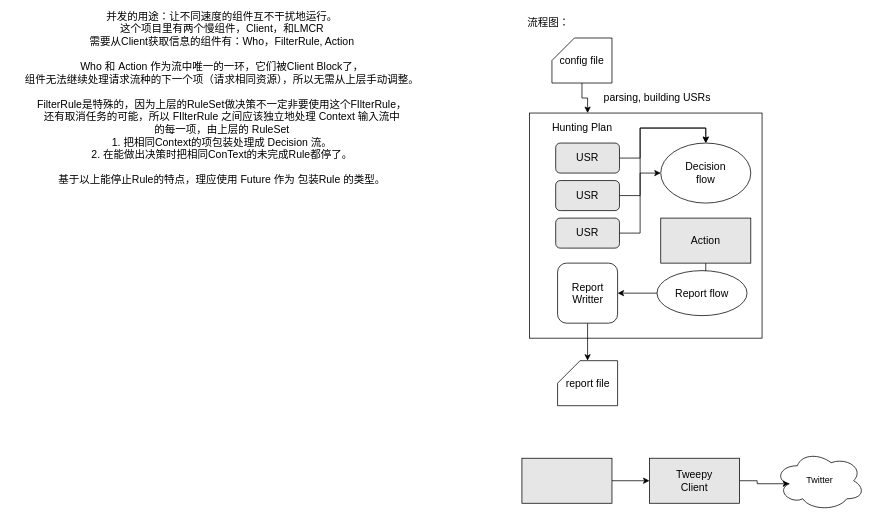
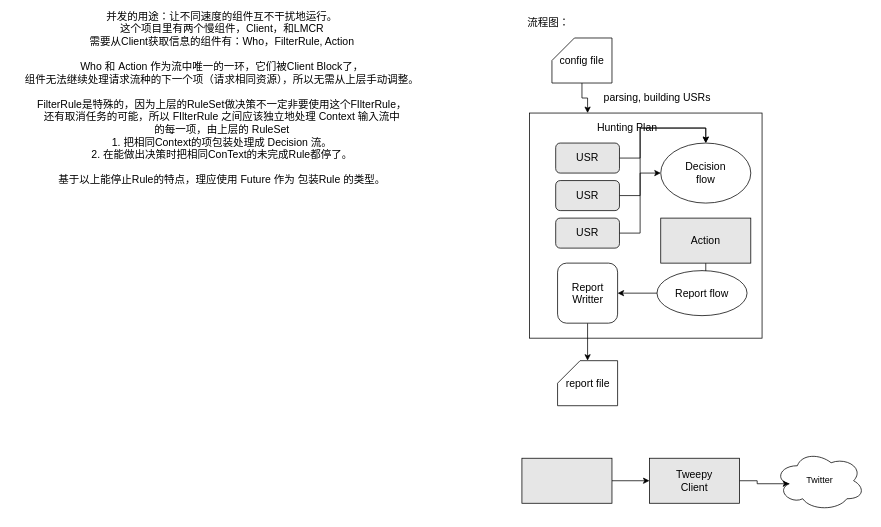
  <mxCell id="0" />
  <mxCell id="1" parent="0" />
  <mxCell id="2" value="&lt;font style=&quot;font-size: 14px&quot;&gt;并发的用途：让不同速度的组件互不干扰地运行。&lt;br&gt;这个项目里有两个慢组件，Client，和LMCR&lt;br&gt;需要从Client获取信息的组件有：Who，FilterRule, Action&lt;br&gt;&lt;br&gt;Who 和 Action 作为流中唯一的一环，它们被Client Block了，&lt;br&gt;组件无法继续处理请求流种的下一个项（请求相同资源），所以无需从上层手动调整。&lt;br&gt;&lt;br&gt;FilterRule是特殊的，因为上层的RuleSet做决策不一定非要使用这个FIlterRule，&lt;br&gt;还有取消任务的可能，所以 FIlterRule 之间应该独立地处理 Context 输入流中&lt;br&gt;的每一项，由上层的 RuleSet &lt;br&gt;1. 把相同Context的项包装处理成 Decision 流。&lt;br&gt;2. 在能做出决策时把相同ConText的未完成Rule都停了。&lt;br&gt;&lt;br&gt;基于以上能停止Rule的特点，理应使用 Future 作为 包装Rule 的类型。&lt;br&gt;&lt;/font&gt;" style="text;html=1;align=center;verticalAlign=middle;resizable=0;points=[];autosize=1;strokeColor=none;fillColor=none;" parent="1" vertex="1"><mxGeometry x="20" y="20" width="550" height="220" as="geometry" /></mxCell>
  <mxCell id="3" value="" style="rounded=0;whiteSpace=wrap;html=1;fontSize=14;" parent="1" vertex="1"><mxGeometry x="705" y="150" width="310" height="300" as="geometry" /></mxCell>
  <mxCell id="4" value="流程图：" style="text;html=1;align=center;verticalAlign=middle;resizable=0;points=[];autosize=1;strokeColor=none;fillColor=none;fontSize=14;" parent="1" vertex="1"><mxGeometry x="695" y="20" width="70" height="20" as="geometry" /></mxCell>
  <mxCell id="5" style="edgeStyle=orthogonalEdgeStyle;rounded=0;orthogonalLoop=1;jettySize=auto;html=1;entryX=0.25;entryY=0;entryDx=0;entryDy=0;fontSize=14;" parent="1" source="6" target="3" edge="1"><mxGeometry relative="1" as="geometry" /></mxCell>
  <mxCell id="6" value="config file" style="shape=card;whiteSpace=wrap;html=1;fontSize=14;" parent="1" vertex="1"><mxGeometry x="735" y="50" width="80" height="60" as="geometry" /></mxCell>
  <mxCell id="7" value="parsing, building USRs" style="text;html=1;align=center;verticalAlign=middle;resizable=0;points=[];autosize=1;strokeColor=none;fillColor=none;fontSize=14;" parent="1" vertex="1"><mxGeometry x="795" y="120" width="160" height="20" as="geometry" /></mxCell>
- <mxCell id="8" value="&lt;span&gt;Hunting Plan&lt;/span&gt;" style="text;html=1;align=center;verticalAlign=middle;resizable=0;points=[];autosize=1;strokeColor=none;fillColor=none;fontSize=14;" parent="1" vertex="1"><mxGeometry x="725" y="160" width="100" height="20" as="geometry" /></mxCell>
+ <mxCell id="8" value="&lt;span&gt;Hunting Plan&lt;/span&gt;" style="text;html=1;align=center;verticalAlign=middle;resizable=0;points=[];autosize=1;strokeColor=none;fillColor=none;fontSize=14;" parent="1" vertex="1"><mxGeometry x="785" y="160" width="100" height="20" as="geometry" /></mxCell>
  <mxCell id="9" style="edgeStyle=orthogonalEdgeStyle;rounded=0;orthogonalLoop=1;jettySize=auto;html=1;entryX=0.5;entryY=0;entryDx=0;entryDy=0;fontSize=14;" parent="1" source="10" target="18" edge="1"><mxGeometry relative="1" as="geometry" /></mxCell>
  <mxCell id="10" value="USR" style="rounded=1;whiteSpace=wrap;html=1;fontSize=14;fillColor=#E6E6E6;" parent="1" vertex="1"><mxGeometry x="740" y="190" width="85" height="40" as="geometry" /></mxCell>
  <mxCell id="11" style="edgeStyle=orthogonalEdgeStyle;rounded=0;orthogonalLoop=1;jettySize=auto;html=1;entryX=0.5;entryY=0;entryDx=0;entryDy=0;fontSize=14;" parent="1" source="12" target="18" edge="1"><mxGeometry relative="1" as="geometry" /></mxCell>
  <mxCell id="12" value="USR" style="rounded=1;whiteSpace=wrap;html=1;fontSize=14;fillColor=#E6E6E6;" parent="1" vertex="1"><mxGeometry x="740" y="240" width="85" height="40" as="geometry" /></mxCell>
  <mxCell id="13" style="edgeStyle=orthogonalEdgeStyle;rounded=0;orthogonalLoop=1;jettySize=auto;html=1;entryX=0;entryY=0.5;entryDx=0;entryDy=0;fontSize=14;" parent="1" source="14" target="18" edge="1"><mxGeometry relative="1" as="geometry" /></mxCell>
  <mxCell id="14" value="USR" style="rounded=1;whiteSpace=wrap;html=1;fontSize=14;fillColor=#E6E6E6;" parent="1" vertex="1"><mxGeometry x="740" y="290" width="85" height="40" as="geometry" /></mxCell>
  <mxCell id="15" style="edgeStyle=orthogonalEdgeStyle;rounded=0;orthogonalLoop=1;jettySize=auto;html=1;entryX=0.5;entryY=0;entryDx=0;entryDy=0;entryPerimeter=0;fontSize=14;" parent="1" source="16" target="17" edge="1"><mxGeometry relative="1" as="geometry" /></mxCell>
  <mxCell id="16" value="Report&lt;br&gt;Writter" style="rounded=1;whiteSpace=wrap;html=1;fontSize=14;" parent="1" vertex="1"><mxGeometry x="742.5" y="350" width="80" height="80" as="geometry" /></mxCell>
  <mxCell id="17" value="report file" style="shape=card;whiteSpace=wrap;html=1;fontSize=14;" parent="1" vertex="1"><mxGeometry x="742.5" y="480" width="80" height="60" as="geometry" /></mxCell>
  <mxCell id="18" value="Decision&lt;br&gt;flow" style="ellipse;whiteSpace=wrap;html=1;fontSize=14;" parent="1" vertex="1"><mxGeometry x="880" y="190" width="120" height="80" as="geometry" /></mxCell>
  <mxCell id="19" value="" style="edgeStyle=orthogonalEdgeStyle;rounded=0;orthogonalLoop=1;jettySize=auto;html=1;fontSize=14;endArrow=none;" parent="1" source="20" target="22" edge="1"><mxGeometry relative="1" as="geometry" /></mxCell>
  <mxCell id="20" value="Action" style="whiteSpace=wrap;html=1;fontSize=14;fillColor=#E6E6E6;" parent="1" vertex="1"><mxGeometry x="880" y="290" width="120" height="60" as="geometry" /></mxCell>
  <mxCell id="21" value="" style="edgeStyle=orthogonalEdgeStyle;rounded=0;orthogonalLoop=1;jettySize=auto;html=1;fontSize=14;" parent="1" source="22" target="16" edge="1"><mxGeometry relative="1" as="geometry" /></mxCell>
  <mxCell id="22" value="Report flow" style="ellipse;whiteSpace=wrap;html=1;fontSize=14;" parent="1" vertex="1"><mxGeometry x="875" y="360" width="120" height="60" as="geometry" /></mxCell>
  <mxCell id="23" value="" style="edgeStyle=orthogonalEdgeStyle;rounded=0;orthogonalLoop=1;jettySize=auto;html=1;fontSize=14;" parent="1" source="24" target="27" edge="1"><mxGeometry relative="1" as="geometry" /></mxCell>
  <mxCell id="24" value="" style="whiteSpace=wrap;html=1;fontSize=14;fillColor=#E6E6E6;" parent="1" vertex="1"><mxGeometry x="695" y="610" width="120" height="60" as="geometry" /></mxCell>
  <mxCell id="25" value="Twitter" style="ellipse;shape=cloud;whiteSpace=wrap;html=1;" parent="1" vertex="1"><mxGeometry x="1032" y="600" width="120" height="80" as="geometry" /></mxCell>
  <mxCell id="26" value="" style="edgeStyle=orthogonalEdgeStyle;rounded=0;orthogonalLoop=1;jettySize=auto;html=1;fontSize=14;entryX=0.16;entryY=0.55;entryDx=0;entryDy=0;entryPerimeter=0;" parent="1" source="27" target="25" edge="1"><mxGeometry relative="1" as="geometry" /></mxCell>
  <mxCell id="27" value="Tweepy&lt;br&gt;Client" style="whiteSpace=wrap;html=1;fontSize=14;fillColor=#E6E6E6;" parent="1" vertex="1"><mxGeometry x="865" y="610" width="120" height="60" as="geometry" /></mxCell>
